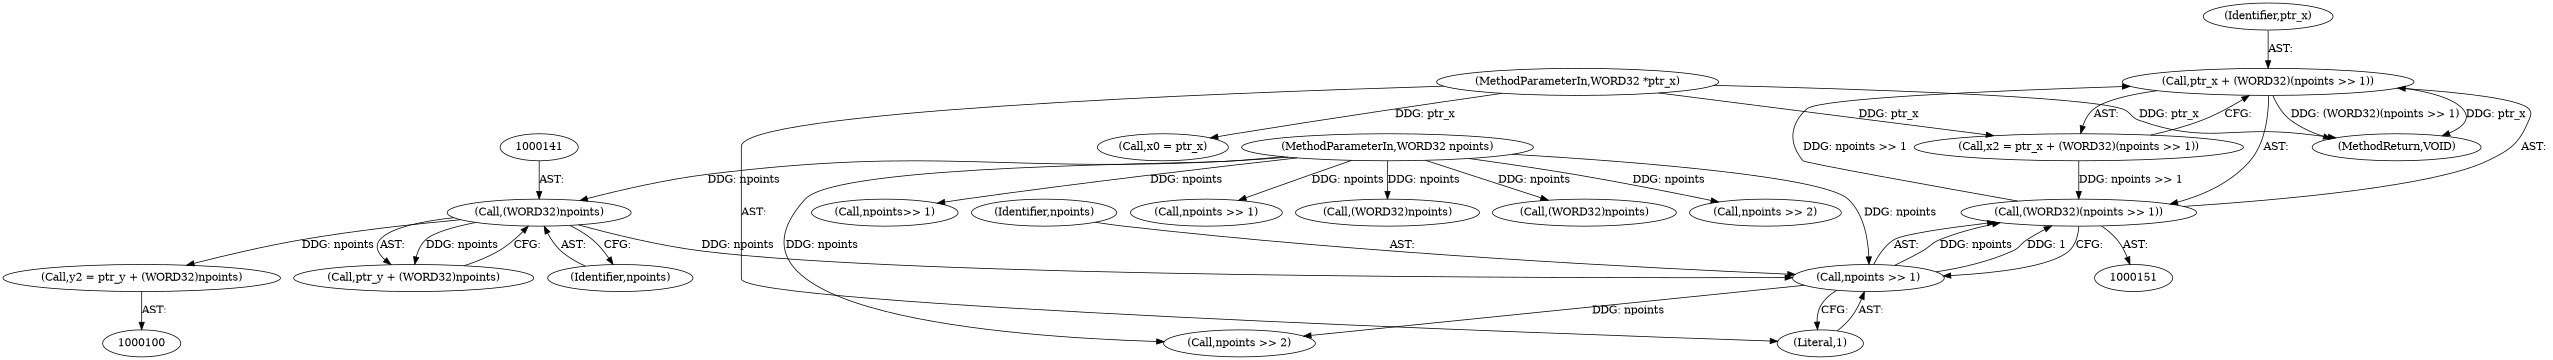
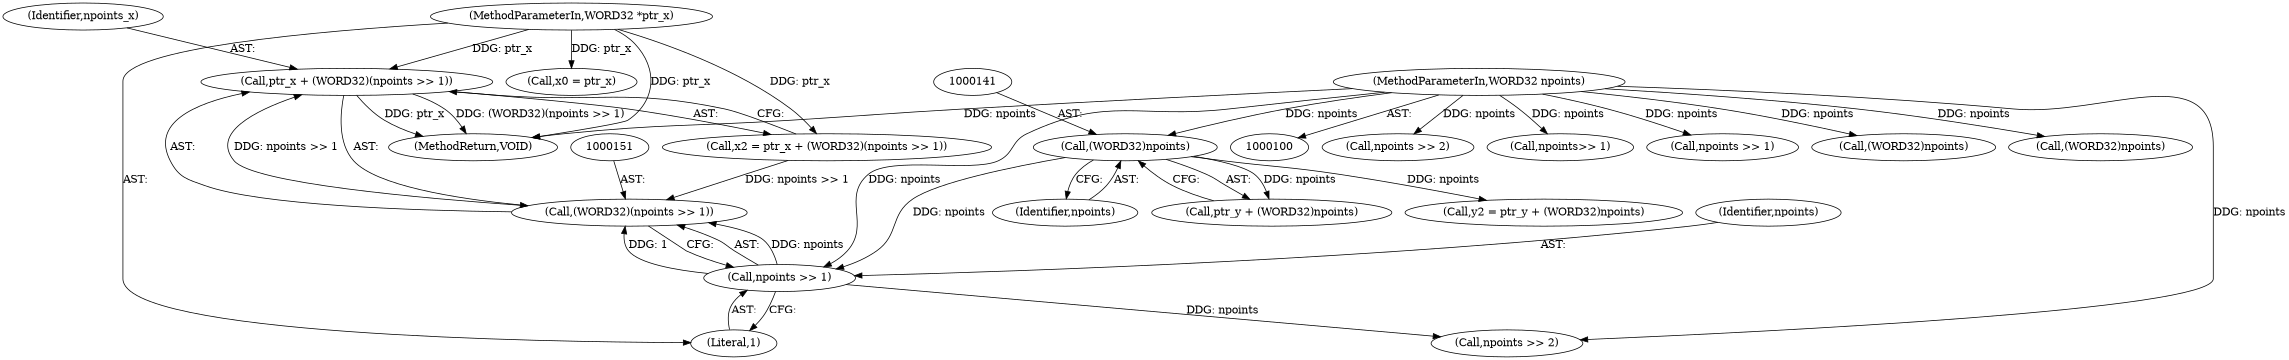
  digraph {
    n1 [label="(Call,ptr_x + (WORD32)(npoints >> 1))"]
    n2 [label="(Call,(WORD32)(npoints >> 1))"]
    n3 [label="(Call,x2 = ptr_x + (WORD32)(npoints >> 1))"]
    n4 [label="(MethodReturn,VOID)"]
    n5 [label="(Call,npoints >> 1)"]
    n6 [label="(MethodParameterIn,WORD32 *ptr_x)"]
    n7 [label="(Call,x0 = ptr_x)"]
    n8 [label="(Literal,1)"]
    n9 [label="(Call,npoints >> 2)"]
    n10 [label="(Call,(WORD32)npoints)"]
    n11 [label="(Identifier,npoints)"]
    n12 [label="(Call,ptr_y + (WORD32)npoints)"]
    n13 [label="(Call,y2 = ptr_y + (WORD32)npoints)"]
    n14 [label="(MethodParameterIn,WORD32 npoints)"]
    1000100
    n16 [label="(Call,npoints >> 2)"]
    n17 [label="(Call,npoints>> 1)"]
    n18 [label="(Call,npoints >> 1)"]
    n19 [label="(Call,(WORD32)npoints)"]
    n20 [label="(Call,(WORD32)npoints)"]
    n21 [label="(Identifier,npoints)"]
-   n22 [label="(Identifier,ptr_x)"]
+   n22 [label="(Identifier,npoints_x)"]
    1000151
    1000141
    n1 -> n2 [label="AST: "]
    n1 -> n3 [label="AST: "]
    n1 -> n4 [label="DDG: ptr_x"]
    n1 -> n4 [label="DDG: (WORD32)(npoints >> 1)"]
    n2 -> n1 [label="AST: "]
    n2 -> n1 [label="DDG: npoints >> 1"]
    n2 -> n5 [label="CFG: "]
    n3 -> n1 [label="CFG: "]
    n3 -> n2 [label="DDG: npoints >> 1"]
    n5 -> n2 [label="AST: "]
    n5 -> n2 [label="DDG: npoints"]
    n5 -> n2 [label="DDG: 1"]
    n5 -> n8 [label="CFG: "]
    n5 -> n9 [label="DDG: npoints"]
+   n6 -> n1 [label="DDG: ptr_x"]
    n6 -> n3 [label="DDG: ptr_x"]
    n6 -> n4 [label="DDG: ptr_x"]
    n6 -> n7 [label="DDG: ptr_x"]
    n6 -> n8 [label="AST: "]
    n8 -> n5 [label="AST: "]
    n10 -> n5 [label="DDG: npoints"]
    n10 -> n11 [label="CFG: "]
    n10 -> n12 [label="AST: "]
    n10 -> n12 [label="DDG: npoints"]
    n10 -> n13 [label="DDG: npoints"]
    n11 -> n10 [label="AST: "]
    n12 -> n10 [label="CFG: "]
+   n14 -> n4 [label="DDG: npoints"]
    n14 -> n5 [label="DDG: npoints"]
    n14 -> n9 [label="DDG: npoints"]
    n14 -> n10 [label="DDG: npoints"]
-   n13 -> 1000100 [label="AST: "]
+   n14 -> 1000100 [label="AST: "]
    n14 -> n16 [label="DDG: npoints"]
    n14 -> n17 [label="DDG: npoints"]
    n14 -> n18 [label="DDG: npoints"]
    n14 -> n19 [label="DDG: npoints"]
    n14 -> n20 [label="DDG: npoints"]
    n21 -> n5 [label="AST: "]
    n22 -> n1 [label="AST: "]
-   n2 -> 1000151 [label="AST: "]
+   1000151 -> n2 [label="AST: "]
    1000141 -> n10 [label="AST: "]
  }
